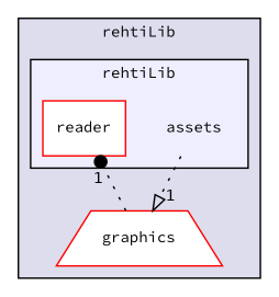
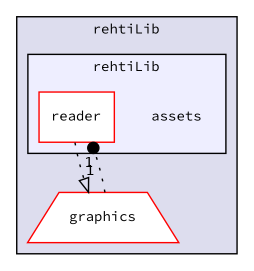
  digraph {
    compound=true
    fontname="Source Code Pro"
    node [fontname="Source Code Pro" fontsize=10 color=red fillcolor=white style=filled]
    edge [fontname="Source Code Pro" headlabel=1 labeldistance=1.5 labelfontname=Helvetica labelfontsize=10 style=dotted]
    n1 [label=assets shape=plaintext color="" fillcolor="" style=""]
    n2 [label=reader shape=box]
    n3 [label=graphics shape=trapezium]
    subgraph cluster_1 {
      bgcolor="#ddddee"
      fontsize=10
      label=rehtiLib
      pencolor=black
      n3
      subgraph cluster_2 {
        bgcolor="#eeeeff"
        fontsize=10
        label=rehtiLib
        pencolor=black
        n1
        n2
      }
    }
-   n1 -> n3 [arrowhead=onormal]
+   n2 -> n3 [arrowhead=onormal]
    n3 -> n2 [arrowhead=dot]
  }
